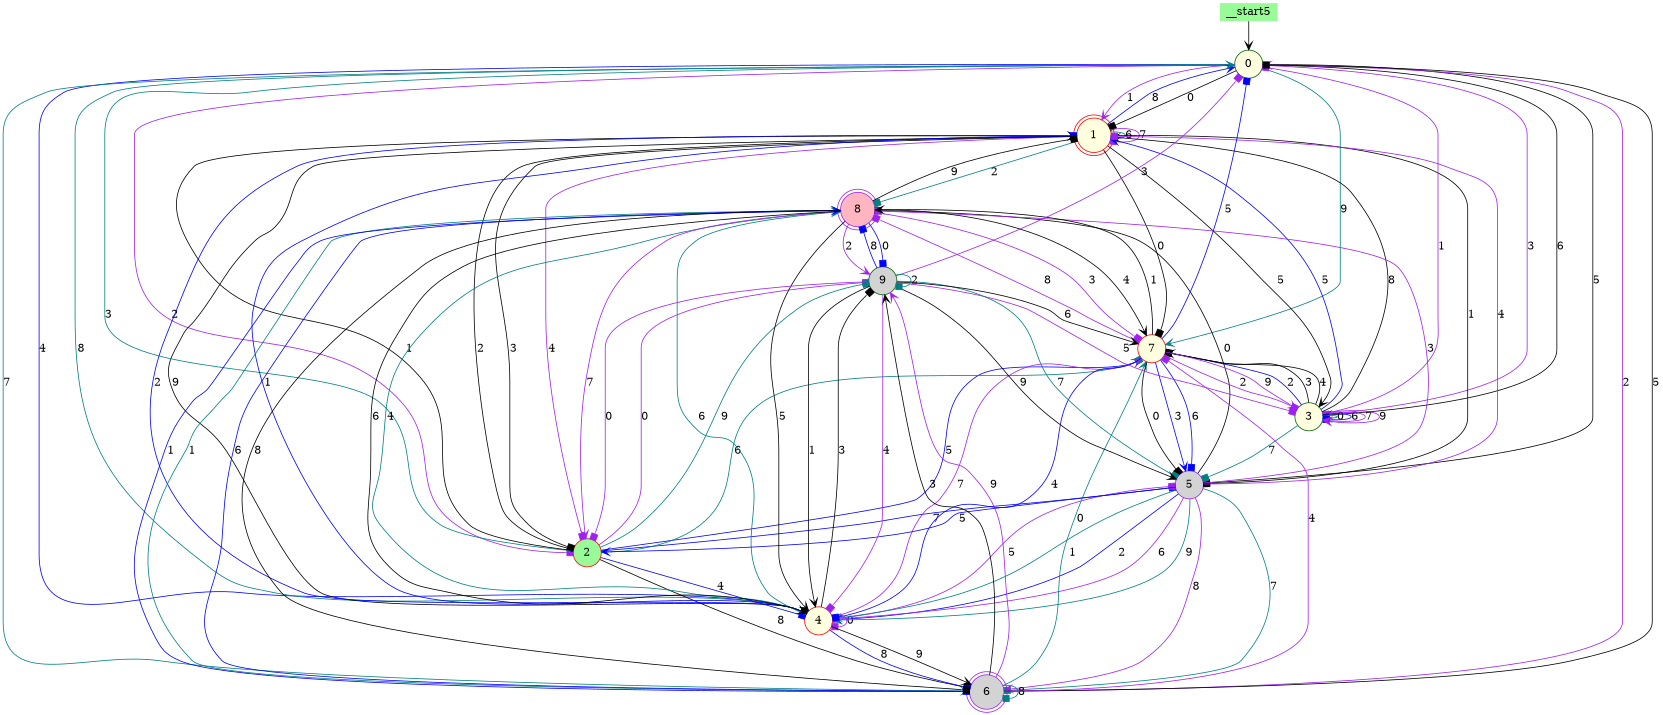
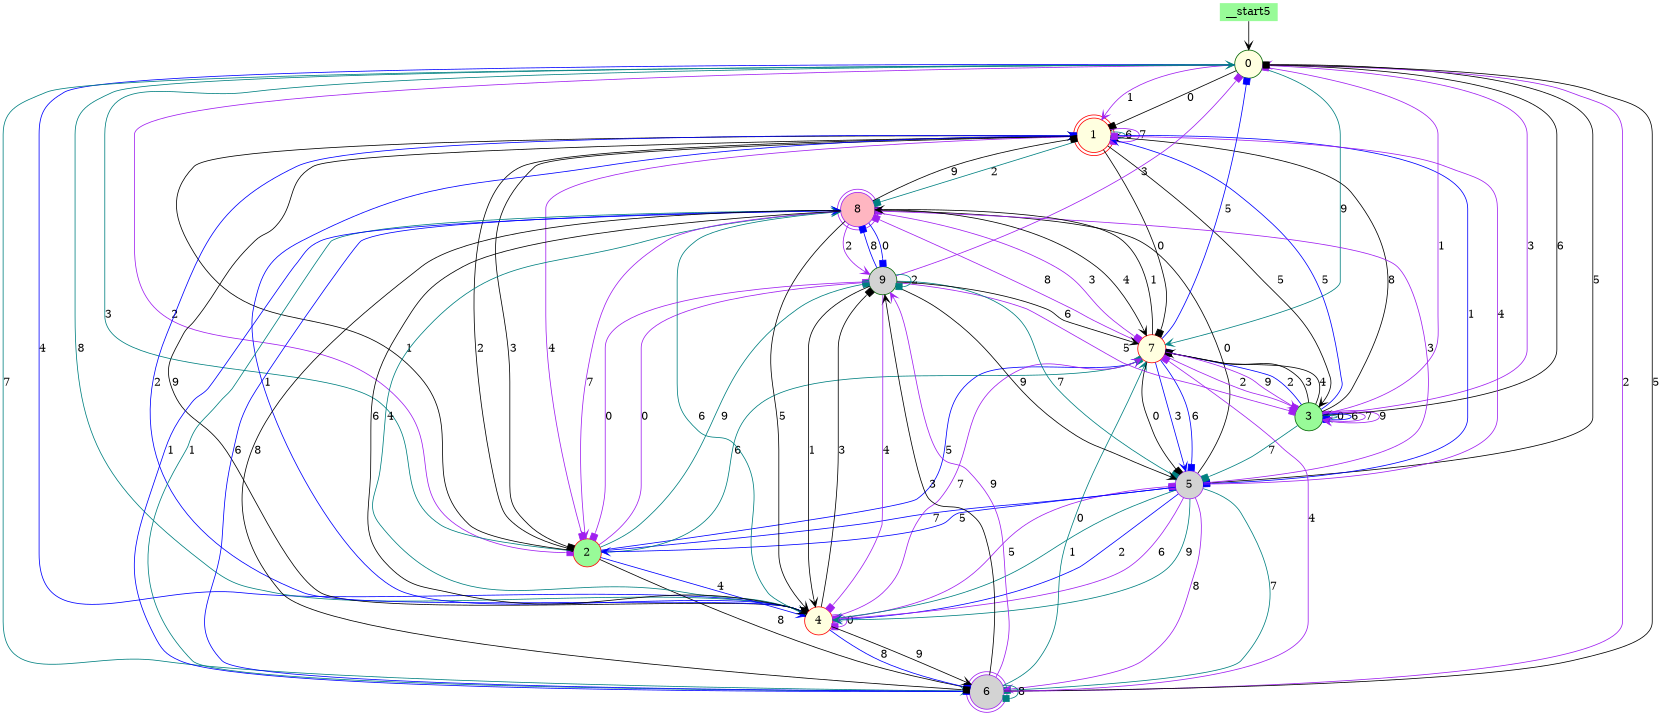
  digraph {
    node [color=darkgreen fillcolor=lightyellow shape=circle style=filled]
    edge [arrowhead=box color=black]
    n1 [label=0]
    n2 [color=red label=1 shape=doublecircle]
    n3 [color=red fillcolor=palegreen label=2]
-   n4 [label=3]
+   n4 [fillcolor=palegreen label=3]
    n5 [color=red label=4]
    n6 [color=purple fillcolor=lightgrey label=5]
    n7 [color=purple fillcolor=lightgrey label=6 shape=doublecircle]
    n8 [color=red label=7]
    n9 [color=purple fillcolor=lightpink label=8 shape=doublecircle]
    n10 [fillcolor=lightgrey label=9]
    n11 [fillcolor=palegreen height=0 label=__start5 shape=none width=0]
    n1 -> n2 [label=0]
    n1 -> n2 [arrowhead=vee color=purple label=1]
    n1 -> n3 [color=purple label=2]
    n1 -> n4 [color=purple label=3]
    n1 -> n4 [arrowhead=vee label=6]
    n1 -> n5 [arrowhead=vee color=blue label=4]
    n1 -> n5 [arrowhead=vee color=teal label=8]
    n1 -> n6 [label=5]
    n1 -> n7 [arrowhead=vee color=teal label=7]
    n1 -> n8 [arrowhead=vee color=teal label=9]
-   n2 -> n1 [arrowhead=vee color=blue label=8]
    n2 -> n2 [color=teal label=6]
    n2 -> n2 [color=purple label=7]
    n2 -> n3 [label=3]
    n2 -> n3 [color=purple label=4]
    n2 -> n4 [arrowhead=vee label=5]
    n2 -> n5 [label=9]
-   n2 -> n6 [label=1]
+   n2 -> n6 [color=blue label=1]
    n2 -> n8 [label=0]
    n2 -> n9 [color=teal label=2]
    n3 -> n1 [arrowhead=vee color=teal label=3]
    n3 -> n2 [arrowhead=vee label=1]
    n3 -> n2 [label=2]
-   n3 -> n5 [color=blue label=4]
+   n3 -> n5 [arrowhead=vee color=blue label=4]
    n3 -> n6 [color=blue label=7]
    n3 -> n7 [label=8]
    n3 -> n8 [arrowhead=vee color=blue label=5]
    n3 -> n8 [color=teal label=6]
    n3 -> n10 [color=purple label=0]
    n3 -> n10 [color=teal label=9]
    n4 -> n1 [color=purple label=1]
    n4 -> n2 [arrowhead=vee color=blue label=5]
    n4 -> n2 [arrowhead=vee label=8]
    n4 -> n4 [arrowhead=vee color=teal label=0]
    n4 -> n4 [color=blue label=6]
    n4 -> n4 [arrowhead=vee color=purple label=7]
    n4 -> n4 [arrowhead=vee color=purple label=9]
    n4 -> n6 [color=teal label=7]
    n4 -> n8 [color=blue label=2]
    n4 -> n8 [arrowhead=vee label=3]
    n4 -> n8 [label=4]
    n5 -> n2 [arrowhead=vee color=blue label=1]
    n5 -> n2 [color=blue label=2]
    n5 -> n5 [color=purple label=0]
    n5 -> n6 [color=purple label=5]
    n5 -> n7 [color=blue label=8]
    n5 -> n7 [arrowhead=vee label=9]
    n5 -> n8 [arrowhead=vee color=purple label=7]
    n5 -> n9 [arrowhead=vee color=teal label=4]
    n5 -> n9 [arrowhead=vee color=teal label=6]
    n5 -> n10 [label=3]
    n6 -> n2 [color=purple label=4]
    n6 -> n3 [arrowhead=vee color=blue label=5]
    n6 -> n5 [arrowhead=vee color=teal label=1]
    n6 -> n5 [arrowhead=vee color=blue label=2]
    n6 -> n5 [color=purple label=6]
    n6 -> n5 [arrowhead=vee color=teal label=9]
    n6 -> n7 [color=teal label=7]
    n6 -> n7 [arrowhead=vee color=purple label=8]
    n6 -> n9 [label=0]
    n6 -> n9 [color=purple label=3]
    n7 -> n1 [arrowhead=vee color=purple label=2]
    n7 -> n1 [label=5]
    n7 -> n7 [color=teal label=8]
    n7 -> n8 [arrowhead=vee color=teal label=0]
    n7 -> n8 [color=purple label=4]
    n7 -> n9 [arrowhead=vee color=teal label=1]
    n7 -> n9 [arrowhead=vee color=blue label=6]
    n7 -> n10 [arrowhead=vee label=3]
    n7 -> n10 [arrowhead=vee color=purple label=9]
    n8 -> n1 [color=blue label=5]
    n8 -> n4 [color=purple label=2]
    n8 -> n4 [arrowhead=vee color=purple label=9]
-   n8 -> n5 [color=blue label=4]
    n8 -> n6 [label=0]
    n8 -> n6 [arrowhead=vee color=blue label=3]
    n8 -> n6 [color=blue label=6]
    n8 -> n9 [arrowhead=vee label=1]
    n8 -> n9 [color=purple label=8]
    n9 -> n2 [label=9]
    n9 -> n3 [arrowhead=vee color=purple label=7]
    n9 -> n5 [arrowhead=vee label=5]
    n9 -> n5 [arrowhead=vee label=6]
    n9 -> n7 [color=blue label=1]
    n9 -> n7 [label=8]
    n9 -> n8 [color=purple label=3]
    n9 -> n8 [arrowhead=vee label=4]
    n9 -> n10 [color=blue label=0]
    n9 -> n10 [arrowhead=vee color=purple label=2]
    n10 -> n1 [color=purple label=3]
    n10 -> n3 [color=purple label=0]
    n10 -> n4 [color=purple label=5]
    n10 -> n5 [arrowhead=vee label=1]
    n10 -> n5 [color=purple label=4]
    n10 -> n6 [color=teal label=7]
    n10 -> n6 [arrowhead=vee label=9]
    n10 -> n8 [arrowhead=vee label=6]
    n10 -> n9 [color=blue label=8]
    n10 -> n10 [color=teal label=2]
    n11 -> n1 [arrowhead=vee]
  }
